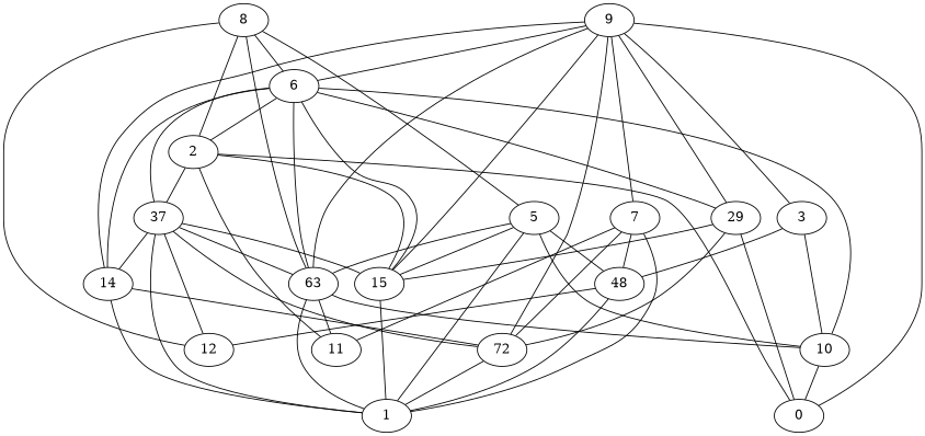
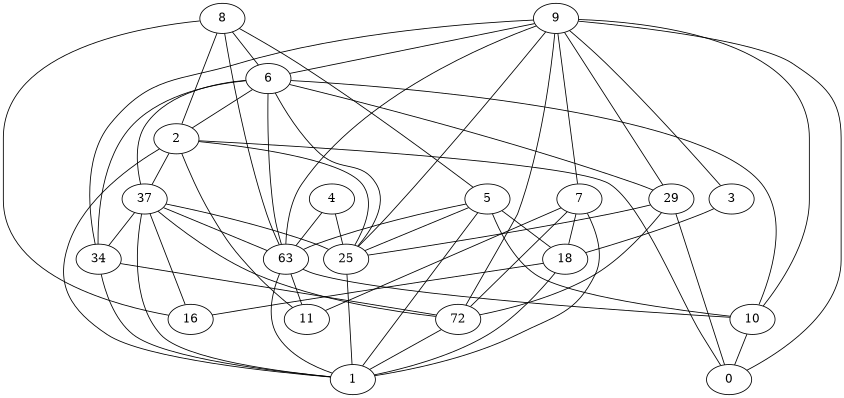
  digraph {
    edge [color=black dir=none]
    8
    n2 [label=63]
    2
    5
-   16 [label=12]
+   16
    6
    11
    1
    10
-   15
-   14
+   4
+   15 [label=25]
+   14 [label=34]
    n13 [label=72]
    n14 [label=37]
    0
-   18 [label=48]
+   18
    7
    9
    3
    n20 [label=29]
    subgraph sub_1 {
      8
      n2
      2
      5
      16
      6
      11
      1
      10
+     4
      15
      14
      n13
      n14
      0
      18
      7
      9
      3
      n20
    }
    8 -> n2
    8 -> 2
    8 -> 5
    8 -> 16
    8 -> 6
    n2 -> 11
    n2 -> 1
    n2 -> 10
    2 -> 11
+   2 -> 1
    2 -> 15
    2 -> n14
    2 -> 0
    5 -> n2
    5 -> 1
    5 -> 10
    5 -> 15
    5 -> 18
    6 -> n2
    6 -> 2
    6 -> 10
    6 -> 15
    6 -> 14
    6 -> n14
    6 -> n20
    10 -> 0
+   4 -> n2
+   4 -> 15
    15 -> 1
    14 -> 1
    14 -> n13
    n13 -> 1
    n14 -> n2
    n14 -> 16
    n14 -> 1
    n14 -> 15
    n14 -> 14
    n14 -> n13
    18 -> 16
    18 -> 1
    7 -> 11
    7 -> 1
    7 -> n13
    7 -> 18
    9 -> n2
    9 -> 6
-   3 -> 10
+   9 -> 10
    9 -> 15
    9 -> 14
    9 -> n13
    9 -> 0
    9 -> 7
    9 -> 3
    9 -> n20
    3 -> 18
    n20 -> 15
    n20 -> n13
    n20 -> 0
  }
